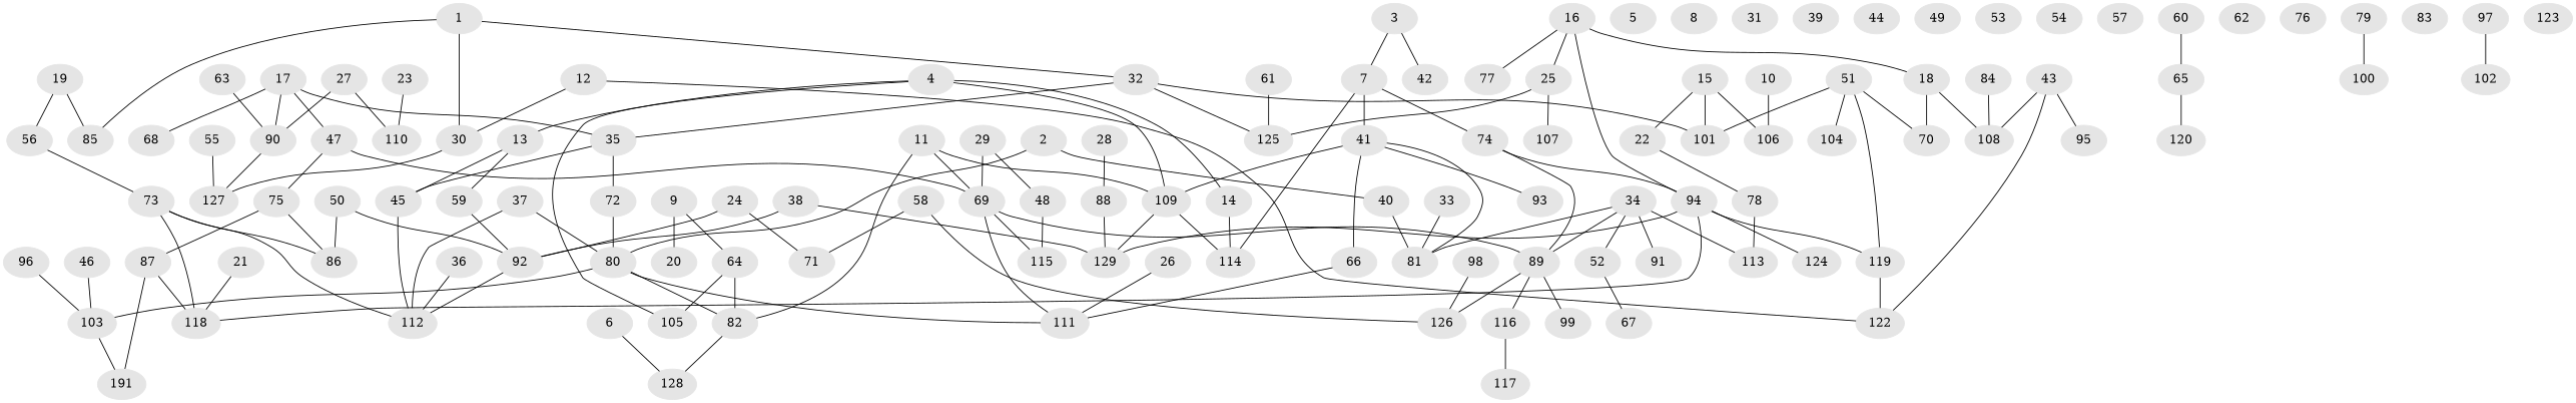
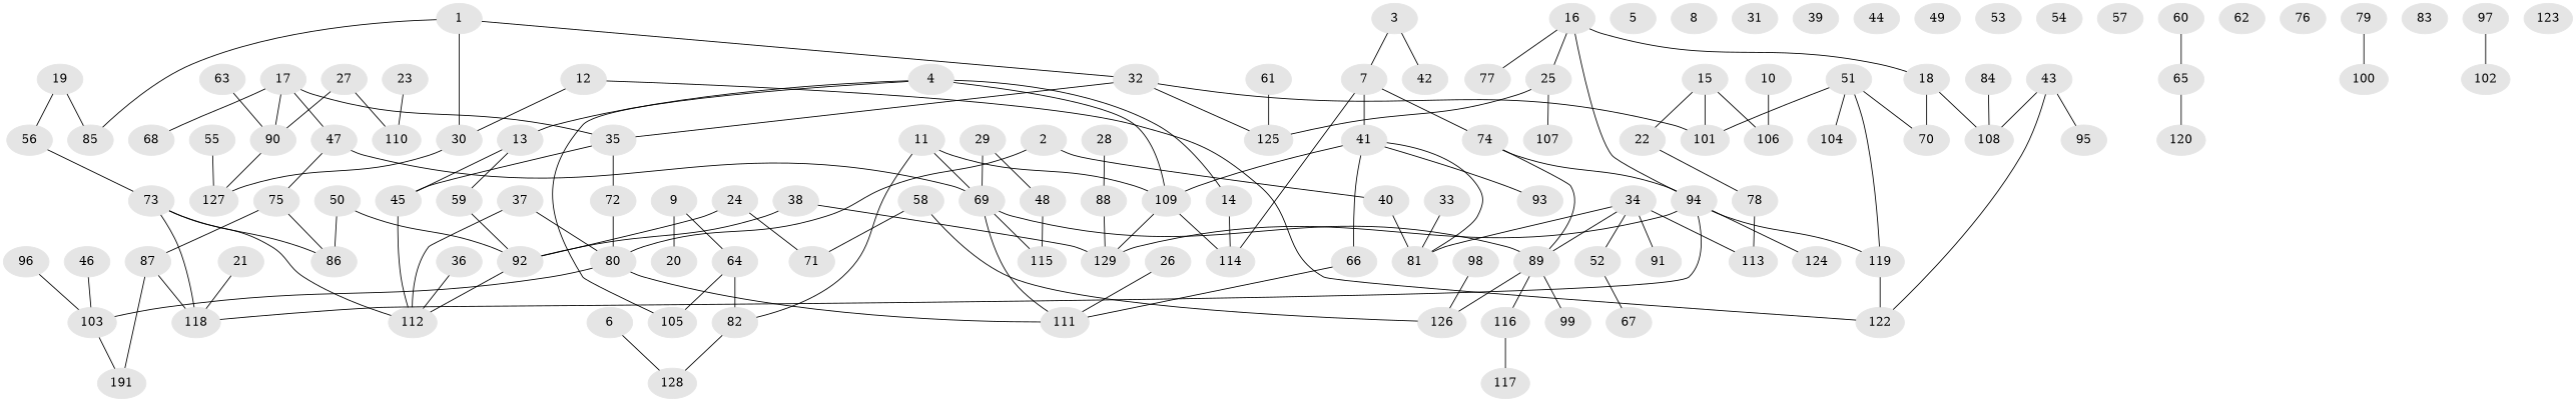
  graph {
    node [color=gray90 style=filled]
    1
    30
    32
    85
    127
    101
    35
    125
    2
    40
    80
    81
    82
    111
    103
    3
    7
    42
    41
    74
    114
    4
    13
    14
    105
    109
    45
    59
    129
    5
    6
    128
    66
    93
    94
    89
    8
    9
    20
    64
    10
    106
    11
    69
    115
    12
    122
    112
    92
    15
    22
    78
    16
    18
    25
    77
    70
    108
    107
    118
    119
    124
    17
    47
    68
    90
    72
    75
    19
    56
    73
    21
    113
    23
    110
    24
    71
    26
    27
    28
    88
    29
    48
    31
    33
    34
    52
    91
    67
    126
    99
    116
    36
    37
    38
    39
    43
    95
    44
    46
    n101 [label=191]
    86
    87
    49
    50
    51
    104
    53
    54
    55
    57
    58
    60
    65
    120
    61
    62
    63
    76
    79
    100
    83
    84
    117
    96
    97
    102
    98
    123
    1 -- 30
    1 -- 32
    1 -- 85
    30 -- 127
    32 -- 101
    32 -- 35
    32 -- 125
    35 -- 45
    35 -- 72
    2 -- 40
    2 -- 80
    40 -- 81
-   80 -- 82
    80 -- 111
    80 -- 103
    82 -- 128
    103 -- n101
    3 -- 7
    3 -- 42
    7 -- 41
    7 -- 74
    7 -- 114
    41 -- 81
    41 -- 109
    41 -- 66
    41 -- 93
    74 -- 94
    74 -- 89
    4 -- 13
    4 -- 14
    4 -- 105
    4 -- 109
    13 -- 45
    13 -- 59
    14 -- 114
    109 -- 114
    109 -- 129
    45 -- 112
    59 -- 92
    6 -- 128
    66 -- 111
    94 -- 129
    94 -- 118
    94 -- 119
    94 -- 124
    89 -- 126
    89 -- 99
    89 -- 116
    9 -- 20
    9 -- 64
    64 -- 82
    64 -- 105
    10 -- 106
    11 -- 82
    11 -- 109
    11 -- 69
    69 -- 111
    69 -- 89
    69 -- 115
    12 -- 30
    12 -- 122
    92 -- 112
    15 -- 101
    15 -- 106
    15 -- 22
    22 -- 78
    78 -- 113
    16 -- 94
    16 -- 18
    16 -- 25
    16 -- 77
    18 -- 70
    18 -- 108
    25 -- 125
    25 -- 107
    119 -- 122
    17 -- 35
    17 -- 47
    17 -- 68
    17 -- 90
    47 -- 69
    47 -- 75
    90 -- 127
    72 -- 80
    75 -- 86
    75 -- 87
    19 -- 85
    19 -- 56
    56 -- 73
    73 -- 112
    73 -- 118
    73 -- 86
    21 -- 118
    23 -- 110
    24 -- 92
    24 -- 71
    26 -- 111
    27 -- 90
    27 -- 110
    28 -- 88
    88 -- 129
    29 -- 69
    29 -- 48
    48 -- 115
    33 -- 81
    34 -- 81
    34 -- 89
    34 -- 113
    34 -- 52
    34 -- 91
    52 -- 67
    116 -- 117
    36 -- 112
    37 -- 80
    37 -- 112
    38 -- 129
    38 -- 92
    43 -- 122
    43 -- 108
    43 -- 95
    46 -- 103
    87 -- 118
    87 -- n101
    50 -- 92
    50 -- 86
    51 -- 101
    51 -- 70
    51 -- 119
    51 -- 104
    55 -- 127
    58 -- 71
    58 -- 126
    60 -- 65
    65 -- 120
    61 -- 125
    63 -- 90
    79 -- 100
    84 -- 108
    96 -- 103
    97 -- 102
    98 -- 126
  }
